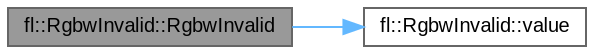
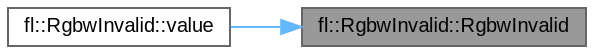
  digraph {
    rankdir=RL
    fontname="Liberation Sans"
    node [fontname="Liberation Sans" fontsize=10 shape=box style=filled]
    n1 [color=gray40 fillcolor=grey60 fontcolor=black height=0.2 label="fl::RgbwInvalid::RgbwInvalid" width=0.4]
    n2 [color=grey40 fillcolor=white height=0.2 label="fl::RgbwInvalid::value" width=0.4]
-   n2 -> n1 [color=steelblue1 dir=back fontname="Liberation Sans" fontsize=10 labelfontname=Helvetica labelfontsize=10 style=solid]
+   n1 -> n2 [color=steelblue1 dir=back fontname="Liberation Sans" fontsize=10 labelfontname=Helvetica labelfontsize=10 style=solid]
  }
